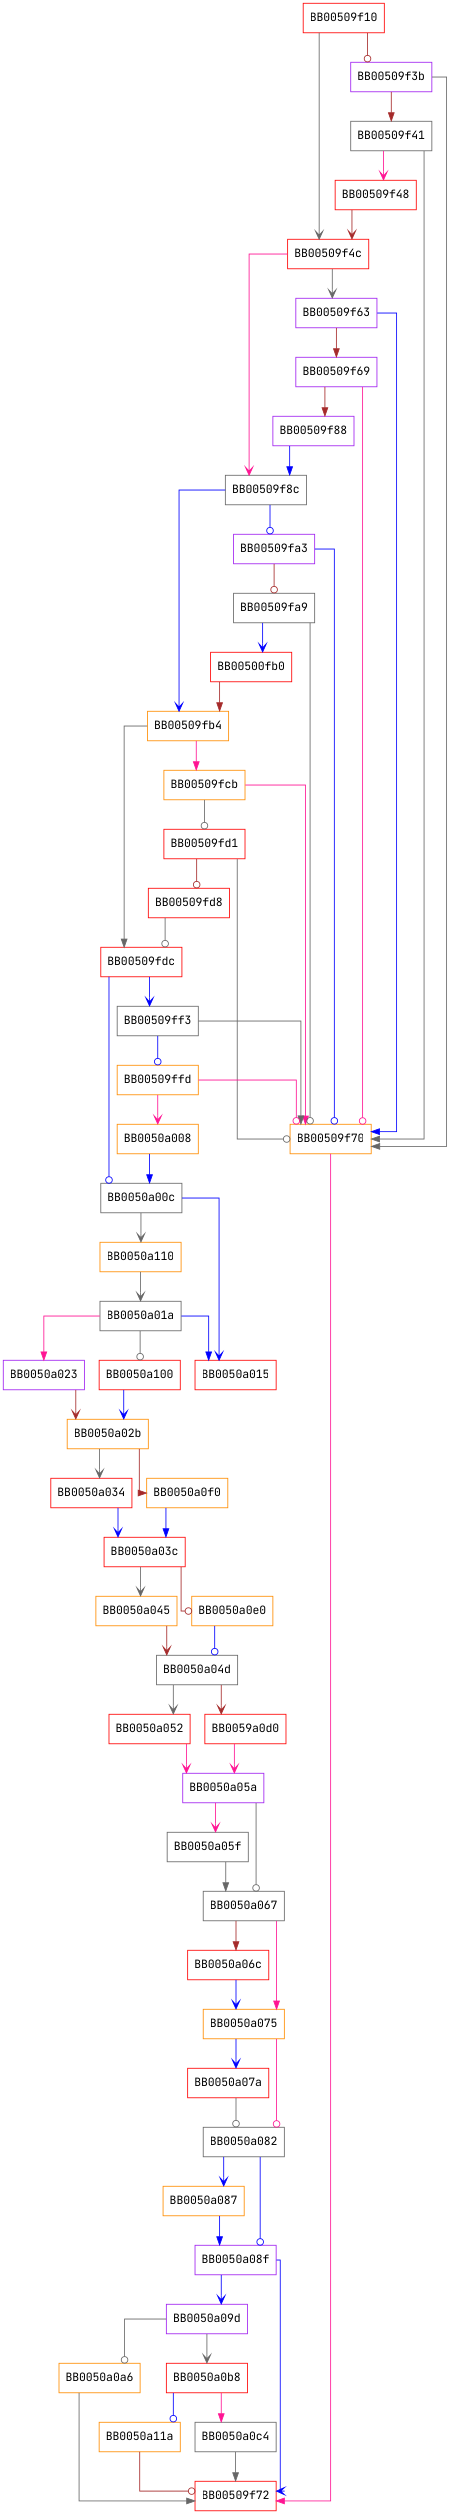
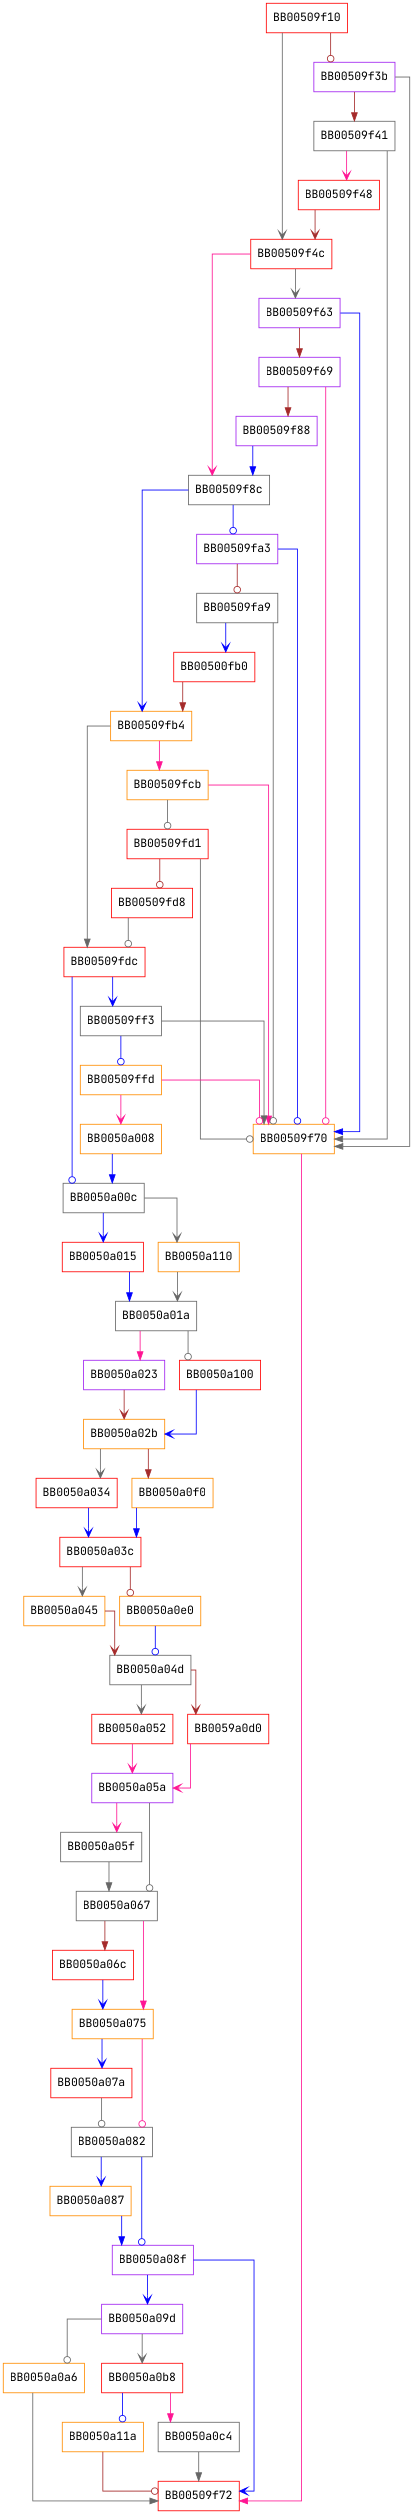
  digraph {
    fontname="JetBrains Mono"
    splines=ortho
    node [color=red fontname="JetBrains Mono" shape=box]
    edge [arrowhead=vee color=blue fontname="JetBrains Mono"]
    BB00509f10
    BB00509f4c
    BB00509f3b [color=purple]
    BB00509f8c [color=gray40]
    BB00509f63 [color=purple]
    BB00509f70 [color=darkorange]
    BB00509f41 [color=gray40]
    BB00509fb4 [color=darkorange]
    BB00509fa3 [color=purple]
    BB00509f69 [color=purple]
    BB00509f72
    BB00509f48
    BB00509fdc
    BB00509fcb [color=darkorange]
    BB00509fa9 [color=gray40]
    BB00509f88 [color=purple]
    BB0050a00c [color=gray40]
    BB00509ff3 [color=gray40]
    BB00509fd1
    n20 [label=BB00500fb0]
    BB0050a110 [color=darkorange]
    BB0050a015
    BB00509ffd [color=darkorange]
    BB00509fd8
    BB0050a01a [color=gray40]
    BB0050a008 [color=darkorange]
    BB0050a100
    BB0050a023 [color=purple]
    BB0050a02b [color=darkorange]
    BB0050a0f0 [color=darkorange]
    BB0050a034
    BB0050a03c
    BB0050a0e0 [color=darkorange]
    BB0050a045 [color=darkorange]
    BB0050a04d [color=gray40]
    n36 [label=BB0059a0d0]
    BB0050a052
    BB0050a05a [color=purple]
    BB0050a067 [color=gray40]
    BB0050a05f [color=gray40]
    BB0050a075 [color=darkorange]
    BB0050a06c
    BB0050a082 [color=gray40]
    BB0050a07a
    BB0050a08f [color=purple]
    BB0050a087 [color=darkorange]
    BB0050a09d [color=purple]
    BB0050a0b8
    BB0050a0a6 [color=darkorange]
    BB0050a11a [color=darkorange]
    BB0050a0c4 [color=gray40]
    BB00509f10 -> BB00509f4c [color=gray40]
    BB00509f10 -> BB00509f3b [arrowhead=odot color=brown]
    BB00509f4c -> BB00509f8c [color=deeppink]
    BB00509f4c -> BB00509f63 [color=gray40]
    BB00509f3b -> BB00509f70 [arrowhead=normal color=gray40]
    BB00509f3b -> BB00509f41 [arrowhead=normal color=brown]
    BB00509f8c -> BB00509fb4
    BB00509f8c -> BB00509fa3 [arrowhead=odot]
    BB00509f63 -> BB00509f70 [arrowhead=normal]
    BB00509f63 -> BB00509f69 [arrowhead=normal color=brown]
    BB00509f70 -> BB00509f72 [arrowhead=normal color=deeppink]
    BB00509f41 -> BB00509f70 [arrowhead=normal color=gray40]
    BB00509f41 -> BB00509f48 [color=deeppink]
    BB00509fb4 -> BB00509fdc [arrowhead=normal color=gray40]
    BB00509fb4 -> BB00509fcb [arrowhead=normal color=deeppink]
    BB00509fa3 -> BB00509f70 [arrowhead=odot]
    BB00509fa3 -> BB00509fa9 [arrowhead=odot color=brown]
    BB00509f69 -> BB00509f70 [arrowhead=odot color=deeppink]
    BB00509f69 -> BB00509f88 [arrowhead=normal color=brown]
    BB00509f48 -> BB00509f4c [color=brown]
    BB00509fdc -> BB0050a00c [arrowhead=odot]
    BB00509fdc -> BB00509ff3
    BB00509fcb -> BB00509f70 [arrowhead=normal color=deeppink]
    BB00509fcb -> BB00509fd1 [arrowhead=odot color=gray40]
    BB00509fa9 -> BB00509f70 [arrowhead=odot color=gray40]
    BB00509fa9 -> n20
    BB00509f88 -> BB00509f8c [arrowhead=normal]
    BB0050a00c -> BB0050a110 [color=gray40]
    BB0050a00c -> BB0050a015
    BB00509ff3 -> BB00509f70 [arrowhead=normal color=gray40]
    BB00509ff3 -> BB00509ffd [arrowhead=odot]
    BB00509fd1 -> BB00509f70 [arrowhead=odot color=gray40]
    BB00509fd1 -> BB00509fd8 [arrowhead=odot color=brown]
    n20 -> BB00509fb4 [arrowhead=normal color=brown]
    BB0050a110 -> BB0050a01a [color=gray40]
-   BB0050a01a -> BB0050a015 [arrowhead=normal]
+   BB0050a015 -> BB0050a01a [arrowhead=normal]
    BB00509ffd -> BB00509f70 [arrowhead=odot color=deeppink]
    BB00509ffd -> BB0050a008 [color=deeppink]
    BB00509fd8 -> BB00509fdc [arrowhead=odot color=gray40]
    BB0050a01a -> BB0050a100 [arrowhead=odot color=gray40]
    BB0050a01a -> BB0050a023 [arrowhead=normal color=deeppink]
    BB0050a008 -> BB0050a00c [arrowhead=normal]
    BB0050a100 -> BB0050a02b
    BB0050a023 -> BB0050a02b [color=brown]
    BB0050a02b -> BB0050a0f0 [arrowhead=normal color=brown]
    BB0050a02b -> BB0050a034 [color=gray40]
    BB0050a0f0 -> BB0050a03c [arrowhead=normal]
    BB0050a034 -> BB0050a03c
    BB0050a03c -> BB0050a0e0 [arrowhead=odot color=brown]
    BB0050a03c -> BB0050a045 [color=gray40]
    BB0050a0e0 -> BB0050a04d [arrowhead=odot]
    BB0050a045 -> BB0050a04d [color=brown]
    BB0050a04d -> n36 [color=brown]
    BB0050a04d -> BB0050a052 [color=gray40]
    n36 -> BB0050a05a [color=deeppink]
    BB0050a052 -> BB0050a05a [color=deeppink]
    BB0050a05a -> BB0050a067 [arrowhead=odot color=gray40]
    BB0050a05a -> BB0050a05f [color=deeppink]
    BB0050a067 -> BB0050a075 [arrowhead=normal color=deeppink]
    BB0050a067 -> BB0050a06c [arrowhead=normal color=brown]
    BB0050a05f -> BB0050a067 [arrowhead=normal color=gray40]
    BB0050a075 -> BB0050a082 [arrowhead=odot color=deeppink]
    BB0050a075 -> BB0050a07a
    BB0050a06c -> BB0050a075
    BB0050a082 -> BB0050a08f [arrowhead=odot]
    BB0050a082 -> BB0050a087
    BB0050a07a -> BB0050a082 [arrowhead=odot color=gray40]
    BB0050a08f -> BB00509f72
    BB0050a08f -> BB0050a09d
    BB0050a087 -> BB0050a08f [arrowhead=normal]
    BB0050a09d -> BB0050a0b8 [color=gray40]
    BB0050a09d -> BB0050a0a6 [arrowhead=odot color=gray40]
    BB0050a0b8 -> BB0050a11a [arrowhead=odot]
    BB0050a0b8 -> BB0050a0c4 [arrowhead=normal color=deeppink]
    BB0050a0a6 -> BB00509f72 [arrowhead=normal color=gray40]
    BB0050a11a -> BB00509f72 [arrowhead=odot color=brown]
    BB0050a0c4 -> BB00509f72 [arrowhead=normal color=gray40]
  }
